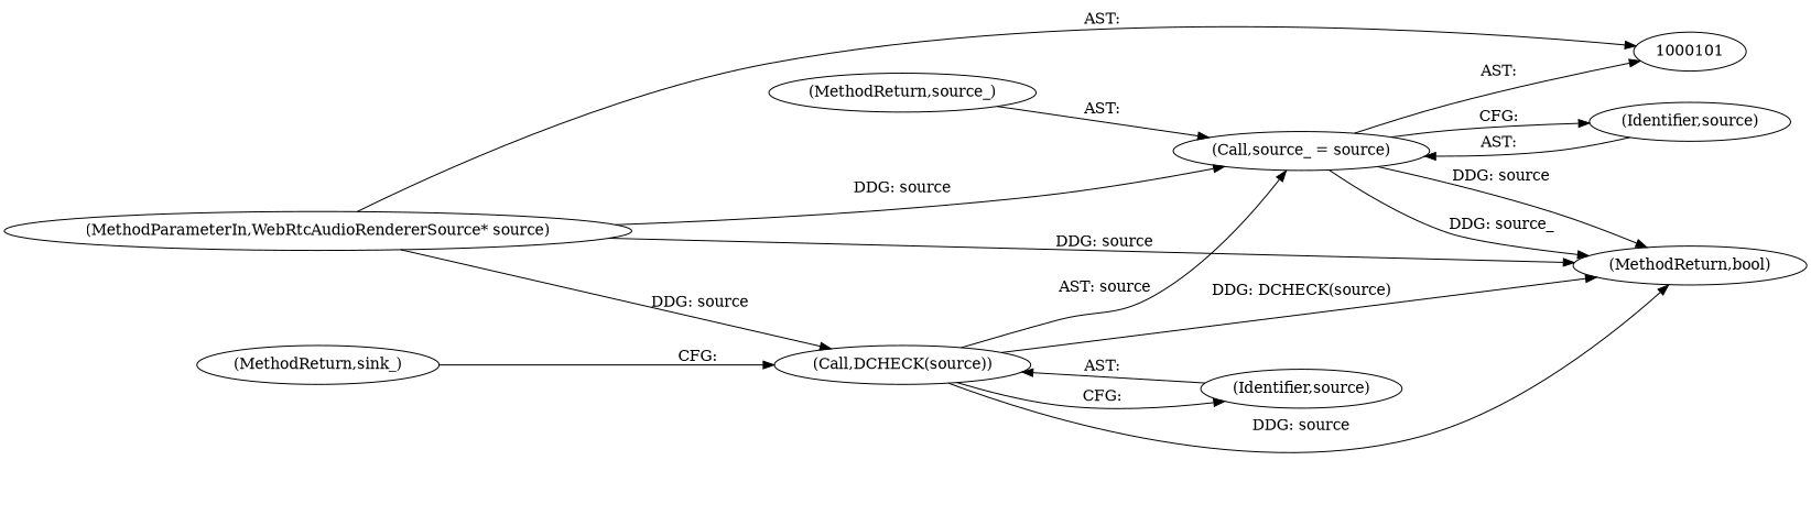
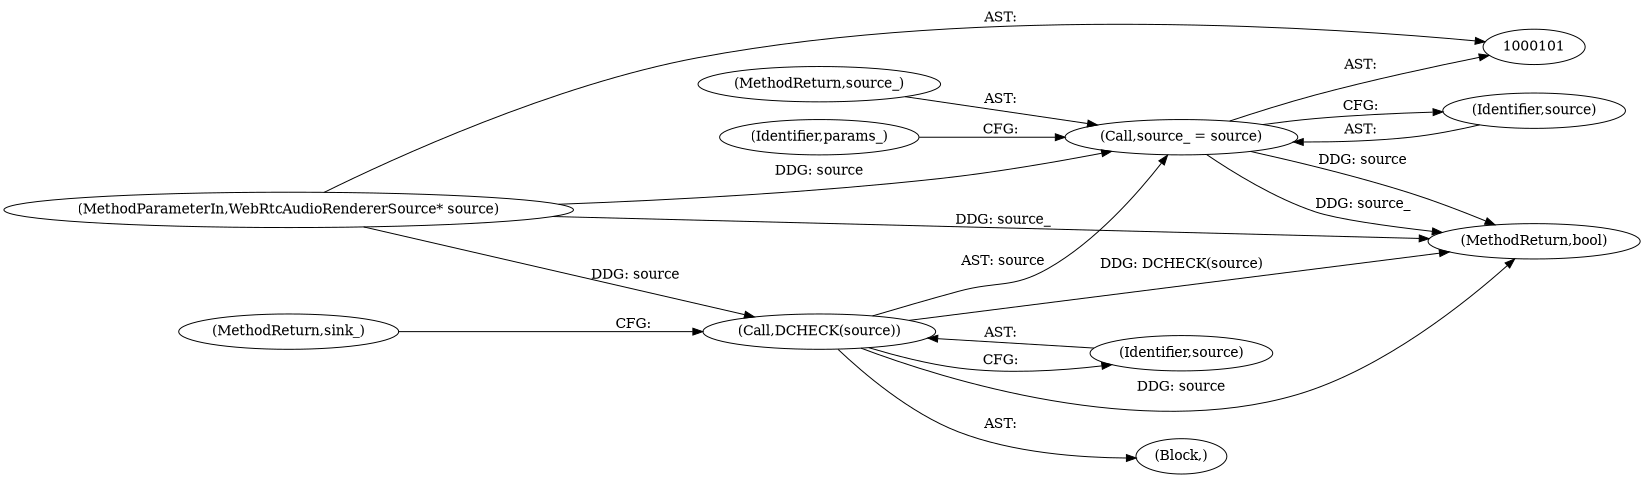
  digraph {
    rankdir=LR
    n1 [label="(MethodParameterIn,WebRtcAudioRendererSource* source)"]
    n2 [label="(Call,DCHECK(source))"]
    n3 [label="(Call,source_ = source)"]
    n4 [label="(MethodReturn,bool)"]
    1000101
+   n6 [label="(Block,)"]
    n7 [label="(Identifier,source)"]
    n8 [label="(Identifier,source)"]
    n9 [label="(MethodReturn,source_)"]
    n10 [label="(MethodReturn,sink_)"]
+   n11 [label="(Identifier,params_)"]
    n1 -> n2 [label="DDG: source"]
    n1 -> n3 [label="DDG: source"]
-   n1 -> n4 [label="DDG: source"]
+   n1 -> n4 [label="DDG: source_"]
    n1 -> 1000101 [label="AST: "]
    n2 -> n3 [label="AST: source"]
    n2 -> n4 [label="DDG: DCHECK(source)"]
    n2 -> n4 [label="DDG: source"]
+   n2 -> n6 [label="AST: "]
    n2 -> n7 [label="CFG: "]
    n3 -> n4 [label="DDG: source"]
    n3 -> n4 [label="DDG: source_"]
    n3 -> 1000101 [label="AST: "]
    n3 -> n8 [label="CFG: "]
    n7 -> n2 [label="AST: "]
    n8 -> n3 [label="AST: "]
    n9 -> n3 [label="AST: "]
    n10 -> n2 [label="CFG: "]
+   n11 -> n3 [label="CFG: "]
  }
